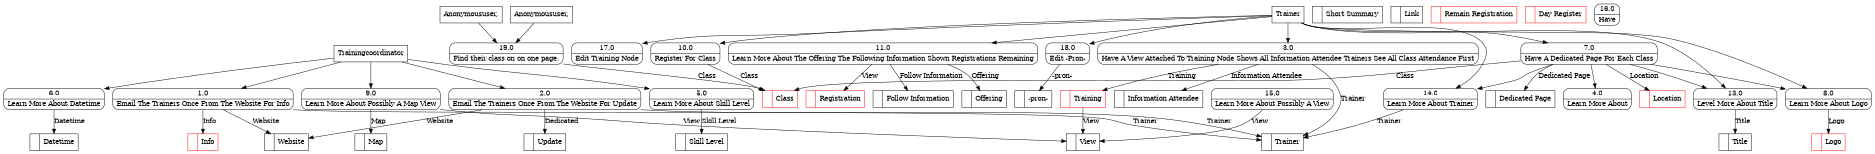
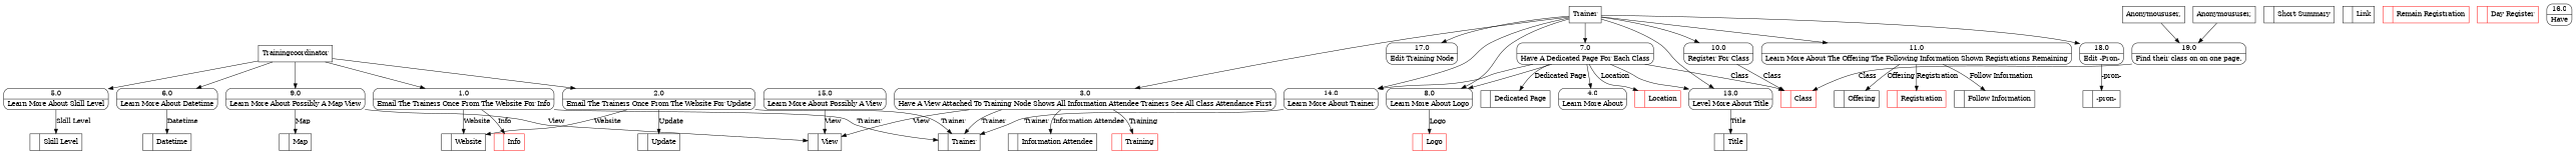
  digraph {
    node [shape=record]
    n1 [label="<f0>  |<f1> Update "]
    n2 [color=red label="<f0>  |<f1> Info "]
    n3 [label="<f0>  |<f1> Trainer "]
    n4 [label="<f0>  |<f1> Website "]
    n5 [label="<f0>  |<f1> View "]
    n6 [color=red label="<f0>  |<f1> Location "]
    n7 [label="<f0>  |<f1> Dedicated Page "]
    n8 [color=red label="<f0>  |<f1> Class "]
    n9 [label="<f0>  |<f1> Datetime "]
    n10 [color=red label="<f0>  |<f1> Logo "]
    n11 [color=red label="<f0>  |<f1> Registration "]
    n12 [label="<f0>  |<f1> Title "]
    n13 [label="<f0>  |<f1> Follow Information "]
    n14 [label="<f0>  |<f1> Offering "]
    n15 [label="<f0>  |<f1> Skill Level "]
    n16 [color=red label="<f0>  |<f1> Training "]
    n17 [label="<f0>  |<f1> Short Summary "]
    n18 [label="<f0>  |<f1> Link "]
    n19 [color=red label="<f0>  |<f1> Remain Registration "]
    n20 [color=red label="<f0>  |<f1> Day Register "]
    n21 [label="<f0>  |<f1> -pron- "]
    n22 [label="<f0>  |<f1> Information Attendee "]
    n23 [label="<f0>  |<f1> Map "]
    n24 [label=Trainingcoordinator shape=box]
    n25 [label="{<f0> 1.0|<f1> Email The Trainers Once From The Website For Info }" shape=Mrecord]
    n26 [label="{<f0> 2.0|<f1> Email The Trainers Once From The Website For Update }" shape=Mrecord]
    n27 [label="{<f0> 5.0|<f1> Learn More About Skill Level }" shape=Mrecord]
    n28 [label="{<f0> 6.0|<f1> Learn More About Datetime }" shape=Mrecord]
    n29 [label="{<f0> 9.0|<f1> Learn More About Possibly A Map View }" shape=Mrecord]
    n30 [label=Trainer shape=box]
    n31 [label="{<f0> 3.0|<f1> Have A View Attached To Training Node Shows All Information Attendee Trainers See All Class Attendance First }" shape=Mrecord]
    n32 [label="{<f0> 7.0|<f1> Have A Dedicated Page For Each Class }" shape=Mrecord]
    n33 [label="{<f0> 8.0|<f1> Learn More About Logo }" shape=Mrecord]
    n34 [label="{<f0> 10.0|<f1> Register For Class }" shape=Mrecord]
    n35 [label="{<f0> 11.0|<f1> Learn More About The Offering The Following Information Shown Registrations Remaining }" shape=Mrecord]
    n36 [label="{<f0> 13.0|<f1> Level More About Title }" shape=Mrecord]
    n37 [label="{<f0> 14.0|<f1> Learn More About Trainer }" shape=Mrecord]
    n38 [label="{<f0> 17.0|<f1> Edit Training Node }" shape=Mrecord]
    n39 [label="{<f0> 18.0|<f1> Edit -Pron- }" shape=Mrecord]
    n40 [label="{<f0> 4.0|<f1> Learn More About }" shape=Mrecord]
    n41 [label="{<f0> 15.0|<f1> Learn More About Possibly A View }" shape=Mrecord]
    n42 [label="{<f0> 16.0|<f1> Have }" shape=Mrecord]
    n43 [label="{<f0> 19.0|<f1> Find their class on on one page. }" shape=Mrecord]
    n44 [label="Anonymoususer," shape=box]
    n45 [label="Anonymoususer," shape=box]
    n24 -> n25
    n24 -> n26
    n24 -> n27
    n24 -> n28
    n24 -> n29
    n25 -> n2 [label=Info]
    n25 -> n3 [label=Trainer]
    n25 -> n4 [label=Website]
-   n26 -> n1 [label=Dedicated]
+   n26 -> n1 [label=Update]
    n26 -> n3 [label=Trainer]
    n26 -> n4 [label=Website]
    n27 -> n15 [label="Skill Level"]
    n28 -> n9 [label=Datetime]
    n29 -> n5 [label=View]
    n29 -> n23 [label=Map]
    n30 -> n31
    n30 -> n32
    n30 -> n33
    n30 -> n34
    n30 -> n35
    n30 -> n36
    n30 -> n37
    n30 -> n38
    n30 -> n39
    n31 -> n3 [label=Trainer]
-   n16 -> n5 [label=View]
+   n31 -> n5 [label=View]
    n31 -> n16 [label=Training]
    n31 -> n22 [label="Information Attendee"]
    n32 -> n6 [label=Location]
    n32 -> n7 [label="Dedicated Page"]
    n32 -> n8 [label=Class]
    n32 -> n33
    n32 -> n36
    n32 -> n37
    n32 -> n40
    n33 -> n10 [label=Logo]
    n34 -> n8 [label=Class]
-   n35 -> n11 [label=View]
+   n35 -> n11 [label=Registration]
    n35 -> n13 [label="Follow Information"]
    n35 -> n14 [label=Offering]
    n36 -> n12 [label=Title]
    n37 -> n3 [label=Trainer]
    n39 -> n21 [label="-pron-"]
    n41 -> n5 [label=View]
    n43 -> n8 [label=Class]
    n44 -> n43
    n45 -> n43
  }
